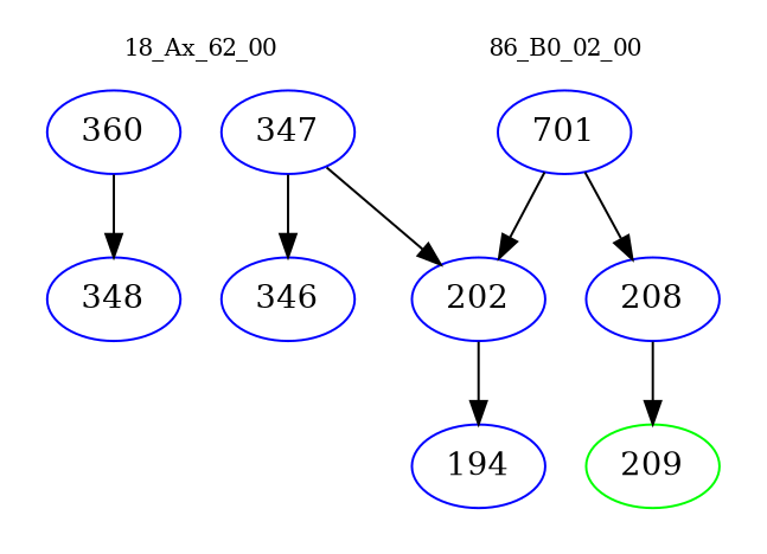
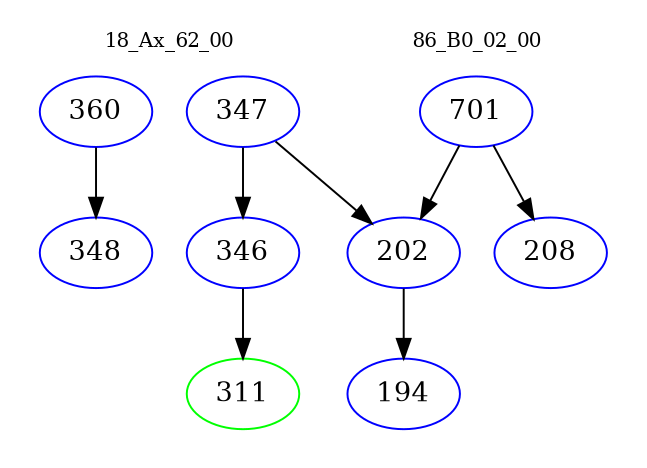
  digraph {
    node [color=blue]
    edge [color=black]
    n1 [label=347]
    n2 [label=346]
    n3 [label=360]
+   n4 [color=green label=311]
    n5 [label=348]
    n6 [label=701]
    n7 [label=202]
    n8 [label=208]
    n9 [label=194]
-   n10 [color=green label=209]
    subgraph cluster_1 {
      color=white
      fontsize=10
      label="18_Ax_62_00"
      n1
      n2
      n3
+     n4
      n5
    }
    subgraph cluster_2 {
      color=white
      fontsize=10
      label="86_B0_02_00"
      n6
      n7
      n8
      n9
-     n10
    }
    n1 -> n2
    n1 -> n7
+   n2 -> n4
    n3 -> n5
    n6 -> n7
    n6 -> n8
    n7 -> n9
-   n8 -> n10
  }
